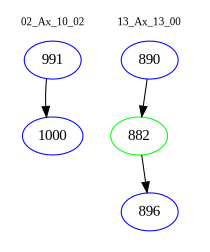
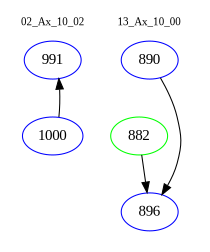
  digraph {
    fontname="Liberation Serif"
    node [color=blue fontname="Liberation Serif"]
    edge [color=black fontname="Liberation Serif"]
    n1 [label=991]
    n2 [label=1000]
    n3 [label=890]
    n4 [color=green label=882]
    n5 [label=896]
    subgraph cluster_1 {
      color=white
      fontsize=10
      label="02_Ax_10_02"
      n1
      n2
    }
    subgraph cluster_2 {
      color=white
      fontsize=10
-     label="13_Ax_13_00"
+     label="13_Ax_10_00"
      n3
      n4
      n5
    }
-   n1 -> n2
-   n3 -> n4
+   n2 -> n1
+   n3 -> n5
    n4 -> n5
  }
